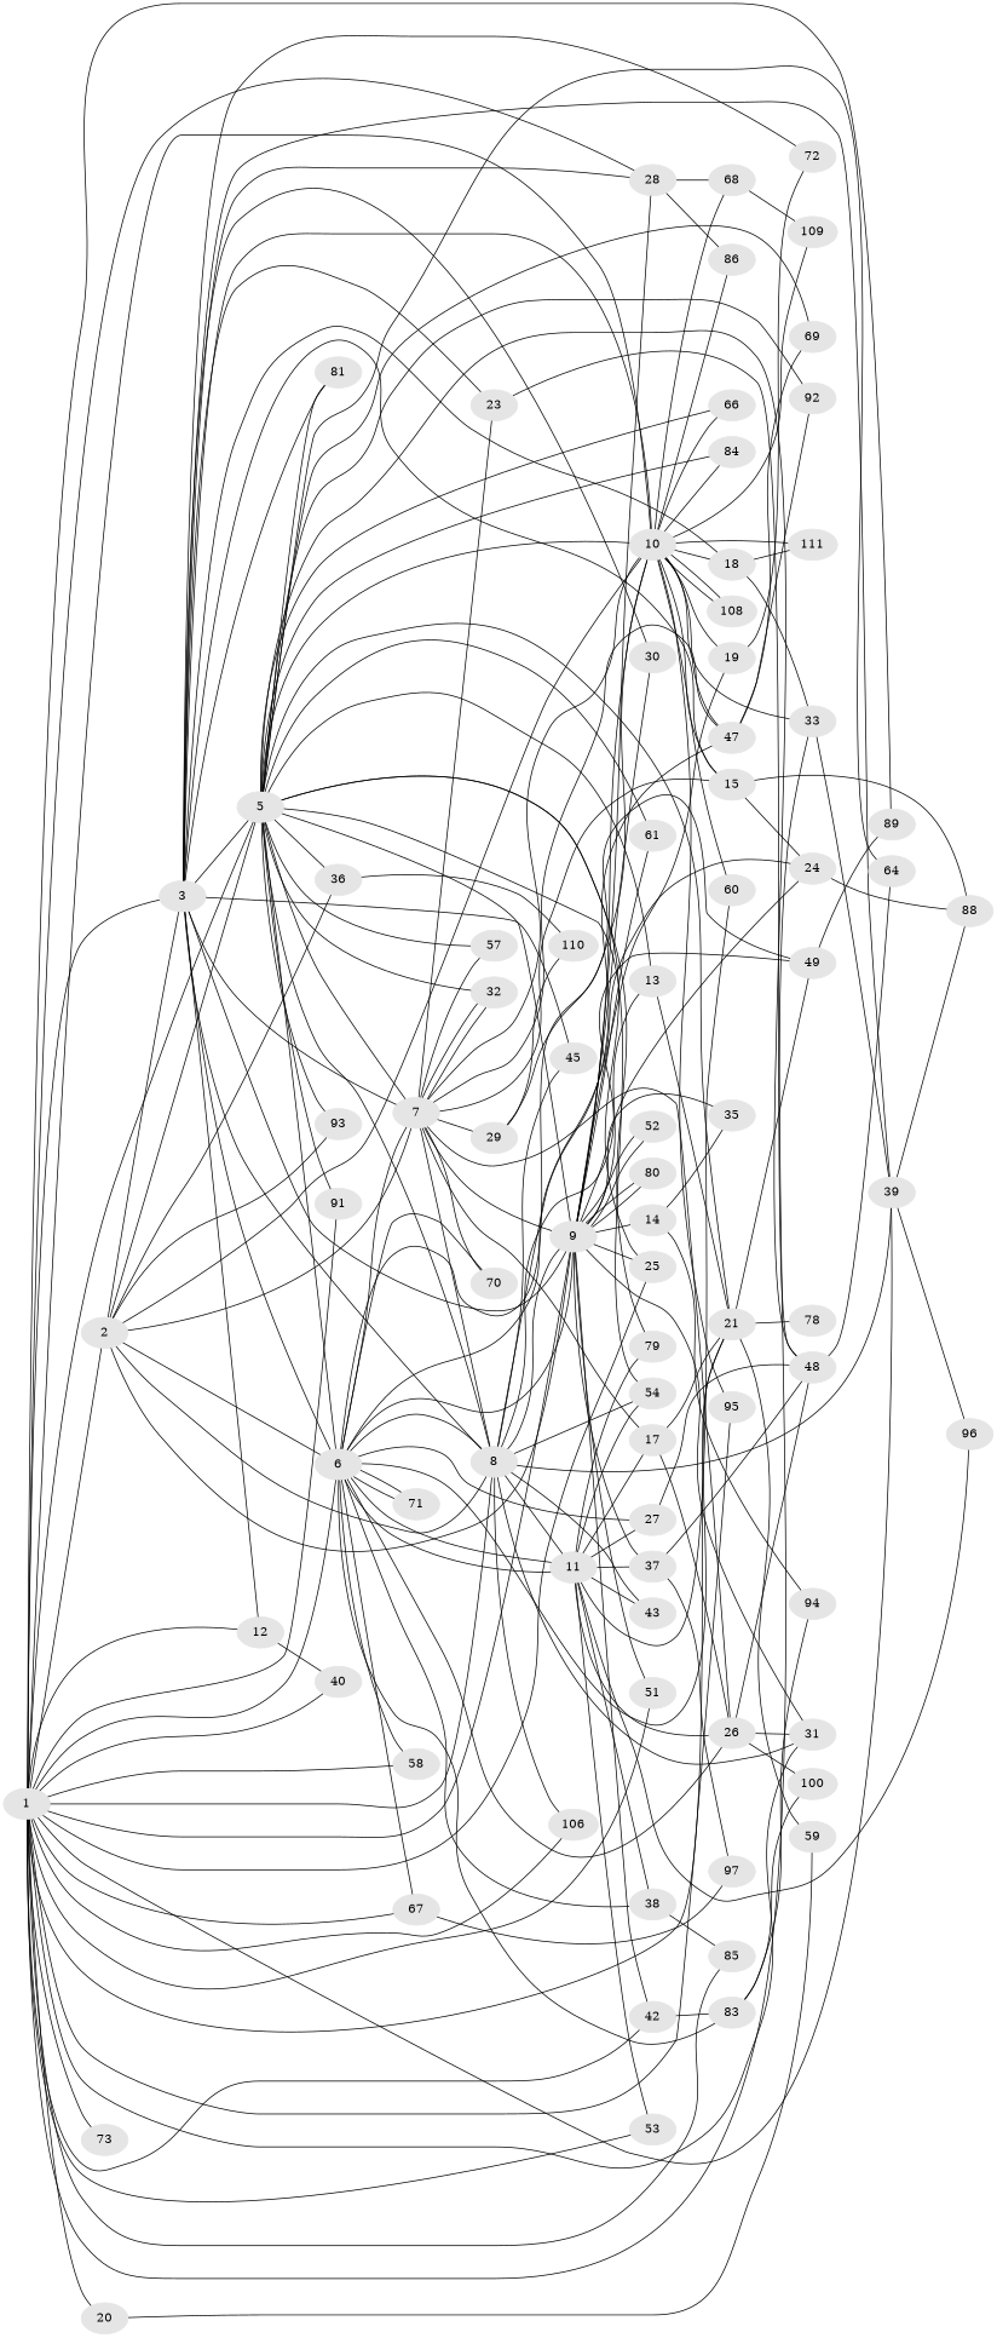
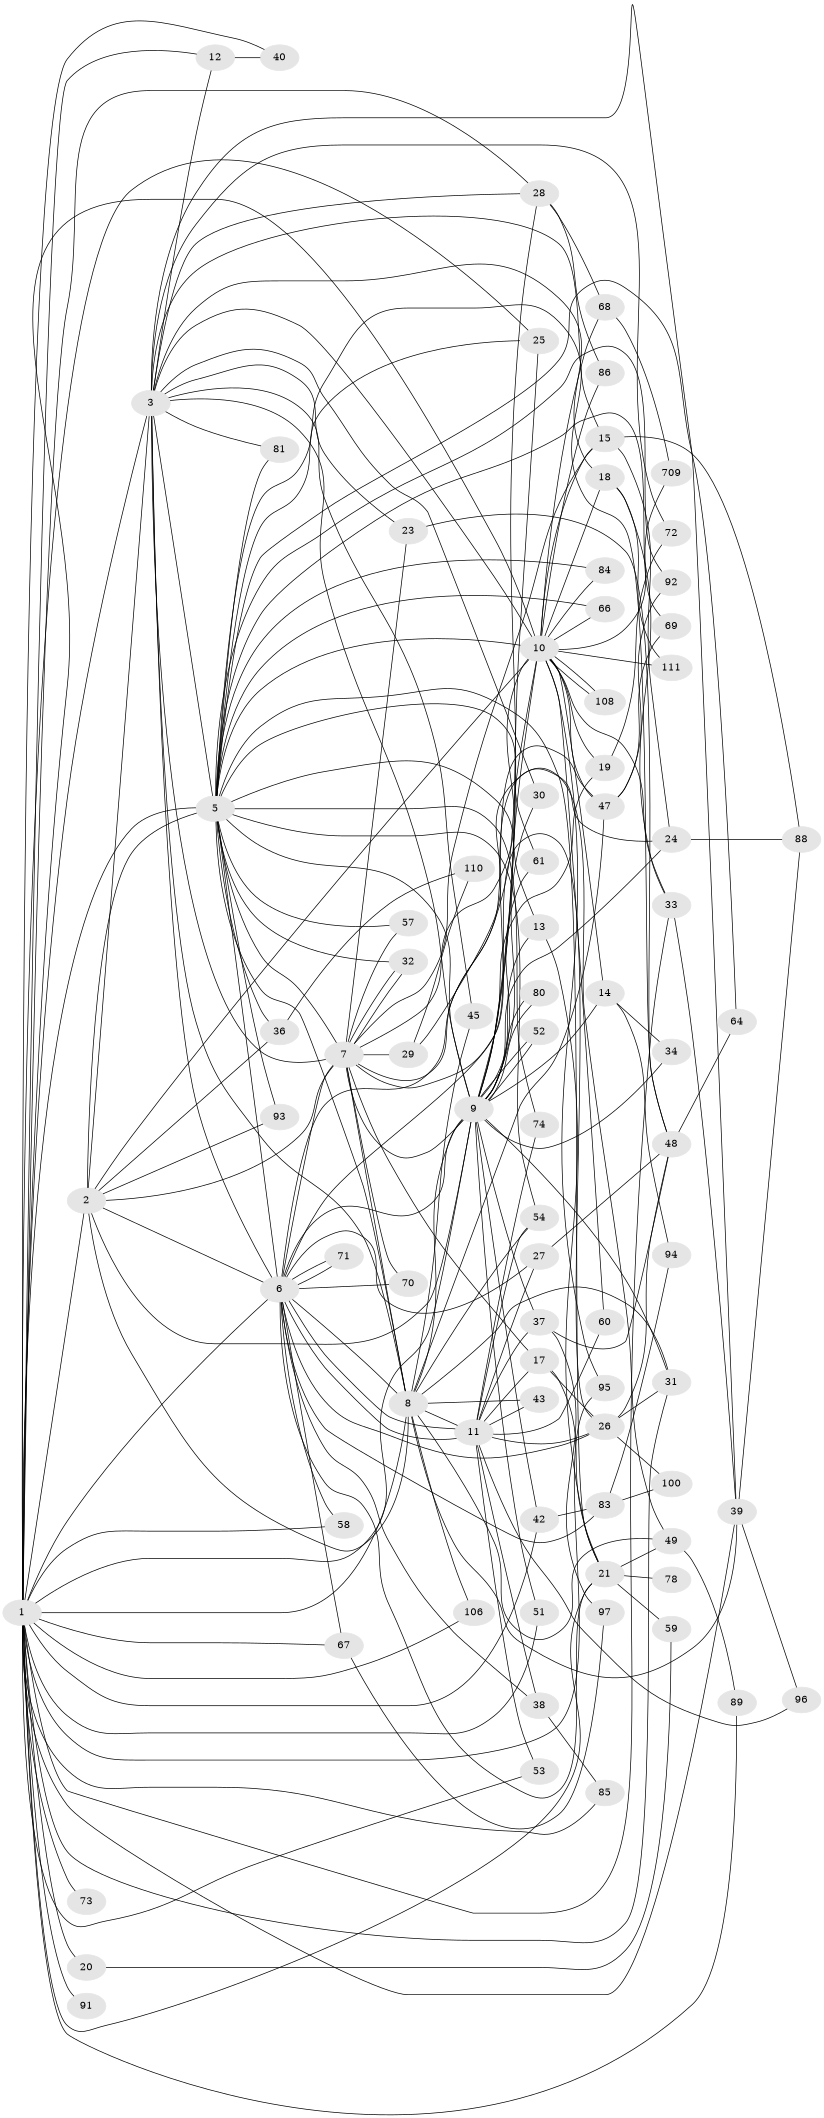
  graph {
    rankdir=LR
    node [color=gray90 style=filled]
    1 [super="+4"]
    2
    3 [super="+87"]
    5 [super="+46"]
    6 [super="+56"]
    8 [super="+90"]
    9 [super="+82"]
    10 [super="+65"]
    12
    20 [super="+34"]
    21 [super="+22"]
    25 [super="+76"]
    28 [super="+62"]
    31 [super="+55"]
    33 [super="+44"]
    39 [super="+107"]
    40
    42
    51
    53
    58
    67
    73
    85
    89
    91
    95
    106
    7 [super="+75"]
    36
    93
    15 [super="+77"]
    18
    23 [super="+103"]
    30
    45
    72
    81
    13 [super="+41"]
    48 [super="+104"]
    54
    57
    61
    64
    66
    69
-   79 [super="+101"]
+   79 [super="+101" label=74]
    84
    92
    32
    11 [super="+16"]
    24 [super="+74"]
    26 [super="+98"]
    27 [super="+50"]
    38
    70
    71
    83
    29
    17
    47 [super="+105"]
    43
    49 [super="+99"]
    14
    19
-   35
+   35 [label=34]
    37 [super="+63"]
    52
    80
    60
    68
    86
    108
-   109
+   109 [label=709]
    111
    59
    78
    96
    88 [super="+102"]
    97
    110
    100
    94
    1 -- 2 [weight=2]
    1 -- 3 [weight=3]
    1 -- 5 [weight=2]
    1 -- 6 [weight=2]
    1 -- 8 [weight=2]
    1 -- 9 [weight=2]
    1 -- 10 [weight=2]
    1 -- 12
    1 -- 20 [weight=3]
    1 -- 21
    1 -- 25
    1 -- 28
    1 -- 31
    1 -- 33
    1 -- 39
    1 -- 40
    1 -- 42
    1 -- 51
    1 -- 53
    1 -- 58
    1 -- 67
    1 -- 73
    1 -- 85
    1 -- 89
    1 -- 91
    1 -- 95
    1 -- 106
    2 -- 3
    2 -- 5
    2 -- 6
    2 -- 8
    2 -- 9
    2 -- 10
    2 -- 7
    2 -- 36
    2 -- 93
    3 -- 5
    3 -- 6
    3 -- 8
    3 -- 9
    3 -- 10
    3 -- 12
    3 -- 28
    3 -- 39
    3 -- 7
    3 -- 15
    3 -- 18
    3 -- 23
    3 -- 30
    3 -- 45
    3 -- 72
    3 -- 81
    5 -- 6 [weight=2]
    5 -- 8
    5 -- 9
    5 -- 10
    5 -- 21
    5 -- 25
-   5 -- 91
    5 -- 7
    5 -- 36
    5 -- 93
    5 -- 81
    5 -- 13
    5 -- 48
    5 -- 54
    5 -- 57
    5 -- 61
    5 -- 64
    5 -- 66
    5 -- 69
    5 -- 79 [weight=2]
    5 -- 84
    5 -- 92
    5 -- 32
    6 -- 8
    6 -- 9
    6 -- 10
    6 -- 21
    6 -- 58
    6 -- 67
    6 -- 7
    6 -- 11
    6 -- 11
    6 -- 24
    6 -- 26
    6 -- 27
    6 -- 38
    6 -- 70
    6 -- 71
    6 -- 71
    6 -- 83
    8 -- 9
    8 -- 31
    8 -- 39
    8 -- 106
    8 -- 45
    8 -- 54
    8 -- 11
    8 -- 47
    8 -- 43
    8 -- 49
    9 -- 10 [weight=2]
    9 -- 25
    9 -- 28
    9 -- 31
    9 -- 42
    9 -- 51
    9 -- 30
    9 -- 13
    9 -- 61
    9 -- 24
    9 -- 14
    9 -- 19
    9 -- 35
    9 -- 37
    9 -- 52
    9 -- 52
    9 -- 80
    9 -- 80
    10 -- 33
    10 -- 95
    10 -- 15
    10 -- 18
    10 -- 66
    10 -- 84
    10 -- 47
+   10 -- 14
    10 -- 19
    10 -- 60
    10 -- 68
    10 -- 86
    10 -- 108
    10 -- 108
    10 -- 109
    10 -- 111
    12 -- 40
    20 -- 59
    21 -- 49
    21 -- 59
    21 -- 78
    28 -- 68
    28 -- 86
    33 -- 39
    39 -- 96
    39 -- 88
    42 -- 83
    67 -- 97
    7 -- 8
    7 -- 9 [weight=2]
    7 -- 10
    7 -- 15
    7 -- 23
    7 -- 57
    7 -- 32
    7 -- 32
    7 -- 26
    7 -- 70
    7 -- 29
    7 -- 17
    7 -- 47
    36 -- 110
    15 -- 24
    15 -- 88
    18 -- 33
    18 -- 111
    23 -- 48
    13 -- 21
    48 -- 64
    11 -- 53
    11 -- 54
    11 -- 79
    11 -- 26
    11 -- 27
    11 -- 38
    11 -- 17
    11 -- 43
    11 -- 37
    11 -- 60
    11 -- 96
    24 -- 88
    26 -- 31
    26 -- 48
    26 -- 100
    27 -- 48
    38 -- 85
    83 -- 100
    83 -- 94
    29 -- 49
    29 -- 110
    17 -- 21
    17 -- 26
    47 -- 69
    47 -- 92
    49 -- 89
    14 -- 35
    14 -- 94
    19 -- 72
    37 -- 48
    37 -- 97
    68 -- 109
  }
